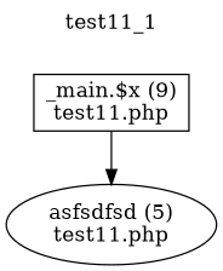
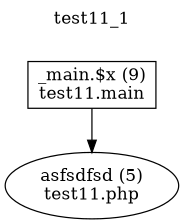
  digraph {
    label=test11_1
    labelloc=t
    fontname="DejaVu Serif"
    node [fontname="DejaVu Serif"]
-   n1 [label="_main.$x (9)\ntest11.php" shape=box]
+   n1 [label="_main.$x (9)\ntest11.main" shape=box]
    n2 [label="asfsdfsd (5)\ntest11.php" shape=ellipse]
    n1 -> n2 [fontname="DejaVu Serif"]
  }
